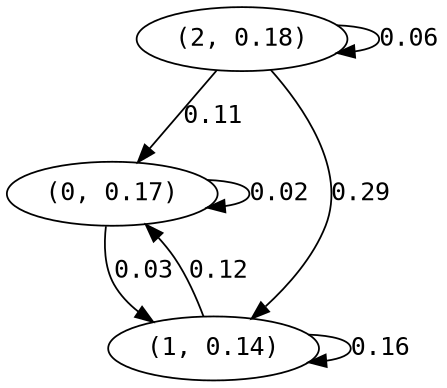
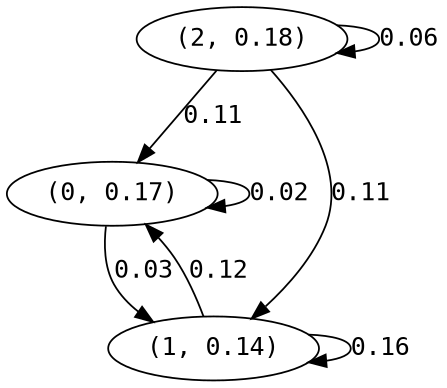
  digraph {
    fontname="DejaVu Sans Mono"
    node [fontname="DejaVu Sans Mono"]
    edge [fontname="DejaVu Sans Mono"]
    n1 [label="(0, 0.17)"]
    n2 [label="(1, 0.14)"]
    n3 [label="(2, 0.18)"]
    n1 -> n1 [label=0.02]
    n1 -> n2 [label=0.03]
    n2 -> n1 [label=0.12]
    n2 -> n2 [label=0.16]
    n3 -> n1 [label=0.11]
-   n3 -> n2 [label=0.29]
+   n3 -> n2 [label=0.11]
    n3 -> n3 [label=0.06]
  }
